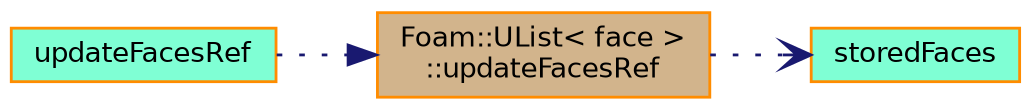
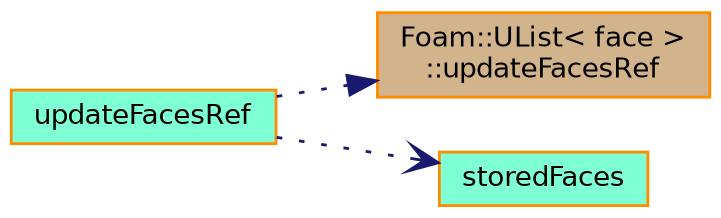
  digraph {
    rankdir=LR
    node [color=darkorange fillcolor=aquamarine fontname=Helvetica fontsize=10 shape=record style=filled]
    edge [color=midnightblue fontname=Helvetica fontsize=10 labelfontname=Helvetica labelfontsize=10 style=dotted]
    n1 [fontcolor=black height=0.2 label=updateFacesRef width=0.4]
    n2 [fillcolor=tan height=0.2 label="Foam::UList\< face \>\l::updateFacesRef" width=0.4]
    n3 [height=0.2 label=storedFaces width=0.4]
    n1 -> n2 [arrowhead=normal]
-   n2 -> n3 [arrowhead=vee]
+   n1 -> n3 [arrowhead=vee]
  }
